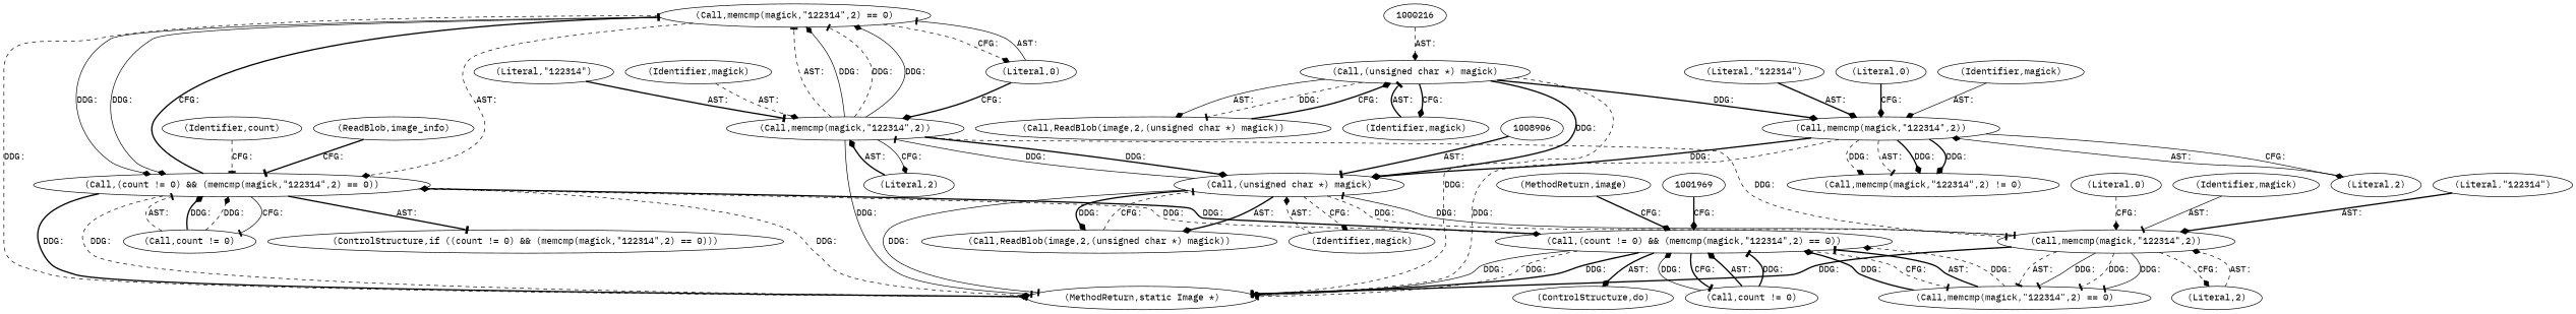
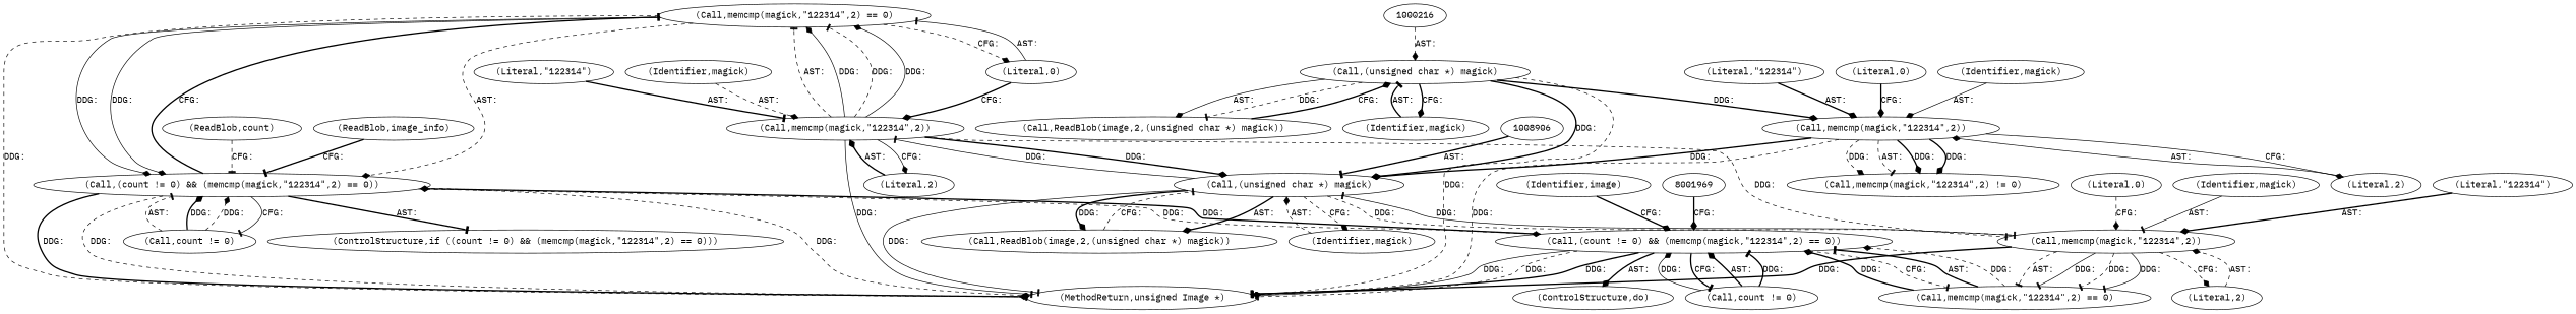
  digraph {
    fontname="IBM Plex Mono"
    node [fontname="IBM Plex Mono"]
    edge [arrowhead=diamond fontname="IBM Plex Mono" style=bold]
    n1 [label="(Call,memcmp(magick,\"\122\314\",2) == 0)"]
    n2 [label="(Call,(count != 0) && (memcmp(magick,\"\122\314\",2) == 0))"]
    n3 [label="(Literal,0)"]
-   n4 [label="(MethodReturn,static Image *)"]
+   n4 [label="(MethodReturn,unsigned Image *)"]
    n5 [label="(Call,(count != 0) && (memcmp(magick,\"\122\314\",2) == 0))"]
    n6 [label="(ControlStructure,if ((count != 0) && (memcmp(magick,\"\122\314\",2) == 0)))"]
    n7 [label="(Call,count != 0)"]
    n8 [label="(Call,memcmp(magick,\"\122\314\",2))"]
    n9 [label="(Call,(unsigned char *) magick)"]
    n10 [label="(Call,memcmp(magick,\"\122\314\",2))"]
    n11 [label="(Literal,2)"]
    n12 [label="(Identifier,magick)"]
    n13 [label="(Call,ReadBlob(image,2,(unsigned char *) magick))"]
    n14 [label="(Literal,2)"]
    n15 [label="(Call,memcmp(magick,\"\122\314\",2) == 0)"]
    n16 [label="(Call,memcmp(magick,\"\122\314\",2))"]
    n17 [label="(Call,memcmp(magick,\"\122\314\",2) != 0)"]
    n18 [label="(Literal,2)"]
    n19 [label="(Call,(unsigned char *) magick)"]
    n20 [label="(Call,ReadBlob(image,2,(unsigned char *) magick))"]
    n21 [label="(Identifier,magick)"]
    n22 [label="(ControlStructure,do)"]
    n23 [label="(Call,count != 0)"]
    n24 [label="(Literal,\"\122\314\")"]
    n25 [label="(Literal,0)"]
    n26 [label="(Literal,\"\122\314\")"]
    n27 [label="(Identifier,magick)"]
    n28 [label="(Identifier,magick)"]
-   n29 [label="(Identifier,count)"]
-   n30 [label="(MethodReturn,image)"]
+   n29 [label="(ReadBlob,count)"]
+   n30 [label="(Identifier,image)"]
    n31 [label="(Literal,\"\122\314\")"]
    n32 [label="(Literal,0)"]
    n33 [label="(ReadBlob,image_info)"]
    n34 [label="(Identifier,magick)"]
    n35 [label=1008906]
    1000216
-   1001969
+   1001969 [label=8001969]
    n1 -> n2 [label="AST: " style=dashed]
    n1 -> n2 [label="DDG: " style=solid]
    n1 -> n2 [label="DDG: " style=solid]
    n1 -> n3 [label="CFG: " style=dashed]
    n1 -> n4 [arrowhead=tee label="DDG: " style=dashed]
    n2 -> n1 [arrowhead=tee label="CFG: "]
    n2 -> n4 [label="DDG: "]
    n2 -> n4 [arrowhead=tee label="DDG: " style=dashed]
    n2 -> n4 [label="DDG: " style=dashed]
    n2 -> n5 [label="DDG: " style=dashed]
    n2 -> n6 [arrowhead=tee label="AST: "]
    n2 -> n7 [arrowhead=tee label="CFG: " style=solid]
    n3 -> n1 [arrowhead=tee label="AST: " style=solid]
    n3 -> n8 [label="CFG: "]
    n5 -> n2 [label="DDG: "]
    n5 -> n4 [arrowhead=tee label="DDG: " style=solid]
    n5 -> n4 [arrowhead=tee label="DDG: " style=dashed]
    n5 -> n4 [arrowhead=tee label="DDG: "]
    n5 -> n15 [arrowhead=tee label="CFG: " style=dashed]
    n5 -> n22 [label="AST: "]
    n5 -> n23 [arrowhead=tee label="CFG: "]
    n7 -> n2 [arrowhead=tee label="AST: " style=dashed]
    n7 -> n2 [label="DDG: "]
    n7 -> n2 [label="DDG: " style=dashed]
    n8 -> n1 [arrowhead=tee label="AST: " style=dashed]
    n8 -> n1 [label="DDG: " style=solid]
    n8 -> n1 [arrowhead=tee label="DDG: " style=dashed]
    n8 -> n1 [label="DDG: " style=solid]
    n8 -> n4 [arrowhead=tee label="DDG: " style=solid]
    n8 -> n9 [label="DDG: "]
    n8 -> n10 [arrowhead=tee label="DDG: " style=dashed]
    n8 -> n11 [label="CFG: " style=solid]
    n9 -> n4 [arrowhead=tee label="DDG: " style=solid]
    n9 -> n8 [arrowhead=tee label="DDG: " style=solid]
    n9 -> n10 [arrowhead=tee label="DDG: " style=dashed]
    n9 -> n12 [label="CFG: " style=dashed]
    n9 -> n13 [label="AST: "]
    n9 -> n13 [label="DDG: "]
    n10 -> n4 [arrowhead=tee label="DDG: "]
    n10 -> n9 [arrowhead=tee label="DDG: " style=solid]
    n10 -> n14 [label="CFG: " style=dashed]
    n10 -> n15 [arrowhead=tee label="AST: " style=dashed]
    n10 -> n15 [arrowhead=tee label="DDG: " style=solid]
    n10 -> n15 [arrowhead=tee label="DDG: " style=dashed]
    n10 -> n15 [arrowhead=tee label="DDG: " style=solid]
    n11 -> n8 [label="AST: "]
    n12 -> n9 [label="AST: " style=dashed]
    n13 -> n9 [arrowhead=tee label="CFG: " style=dashed]
    n14 -> n10 [label="AST: " style=dashed]
    n15 -> n5 [arrowhead=tee label="AST: "]
    n15 -> n5 [label="DDG: " style=dashed]
    n15 -> n5 [label="DDG: "]
    n16 -> n4 [label="DDG: " style=dashed]
    n16 -> n9 [label="DDG: "]
    n16 -> n17 [arrowhead=tee label="AST: " style=dashed]
    n16 -> n17 [label="DDG: "]
    n16 -> n17 [label="DDG: "]
    n16 -> n17 [label="DDG: " style=dashed]
    n16 -> n18 [label="CFG: " style=solid]
    n18 -> n16 [label="AST: " style=solid]
    n19 -> n4 [label="DDG: " style=dashed]
    n19 -> n9 [label="DDG: "]
    n19 -> n16 [label="DDG: "]
    n19 -> n20 [label="AST: " style=solid]
    n19 -> n20 [arrowhead=tee label="DDG: " style=dashed]
    n19 -> n21 [label="CFG: "]
    n20 -> n19 [label="CFG: "]
    n21 -> n19 [arrowhead=tee label="AST: "]
    n23 -> n5 [label="AST: "]
    n23 -> n5 [arrowhead=tee label="DDG: "]
    n23 -> n5 [label="DDG: " style=solid]
    n24 -> n8 [arrowhead=tee label="AST: "]
    n25 -> n16 [label="CFG: "]
    n26 -> n10 [label="AST: "]
    n27 -> n16 [label="AST: " style=solid]
    n28 -> n8 [label="AST: " style=dashed]
    n29 -> n2 [arrowhead=tee label="CFG: " style=dashed]
    n30 -> n5 [label="CFG: "]
    n31 -> n16 [label="AST: "]
    n32 -> n10 [label="CFG: " style=dashed]
    n33 -> n2 [arrowhead=tee label="CFG: "]
    n34 -> n10 [arrowhead=tee label="AST: " style=solid]
    n35 -> n9 [arrowhead=tee label="AST: "]
    1000216 -> n19 [label="AST: " style=dashed]
    1001969 -> n5 [label="CFG: "]
  }
